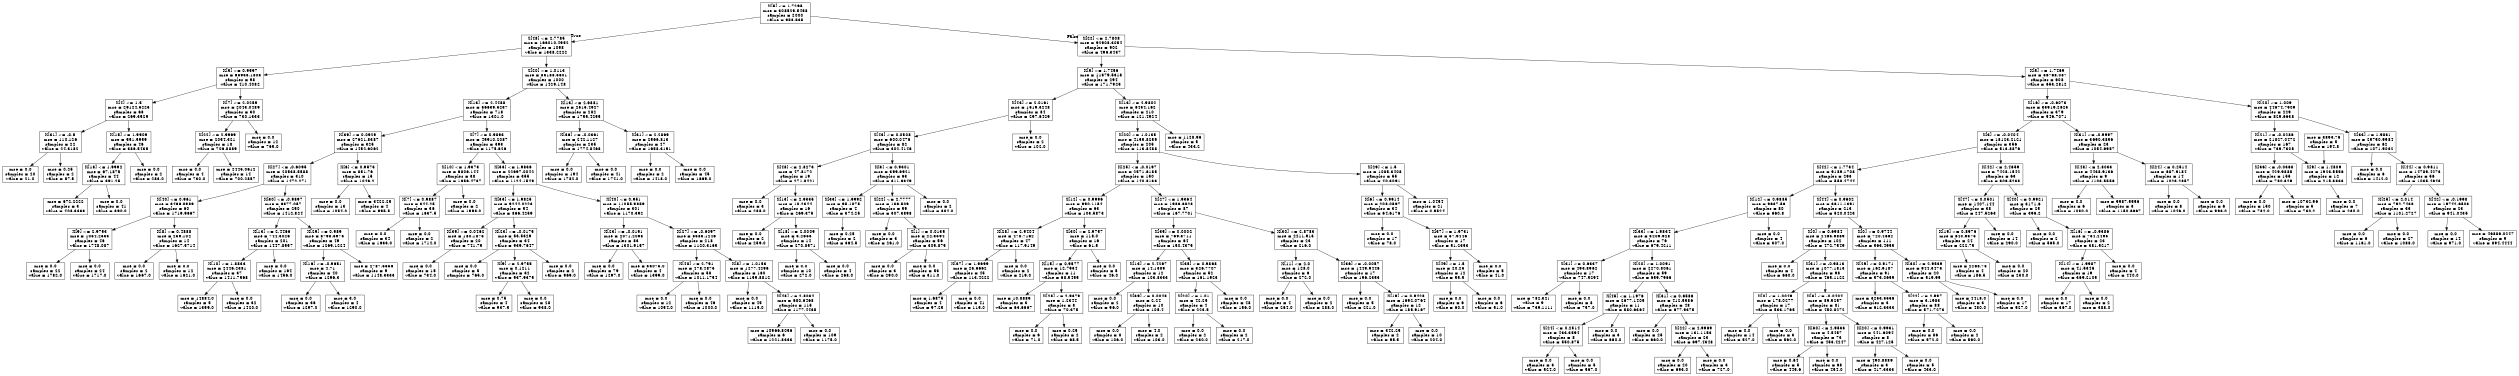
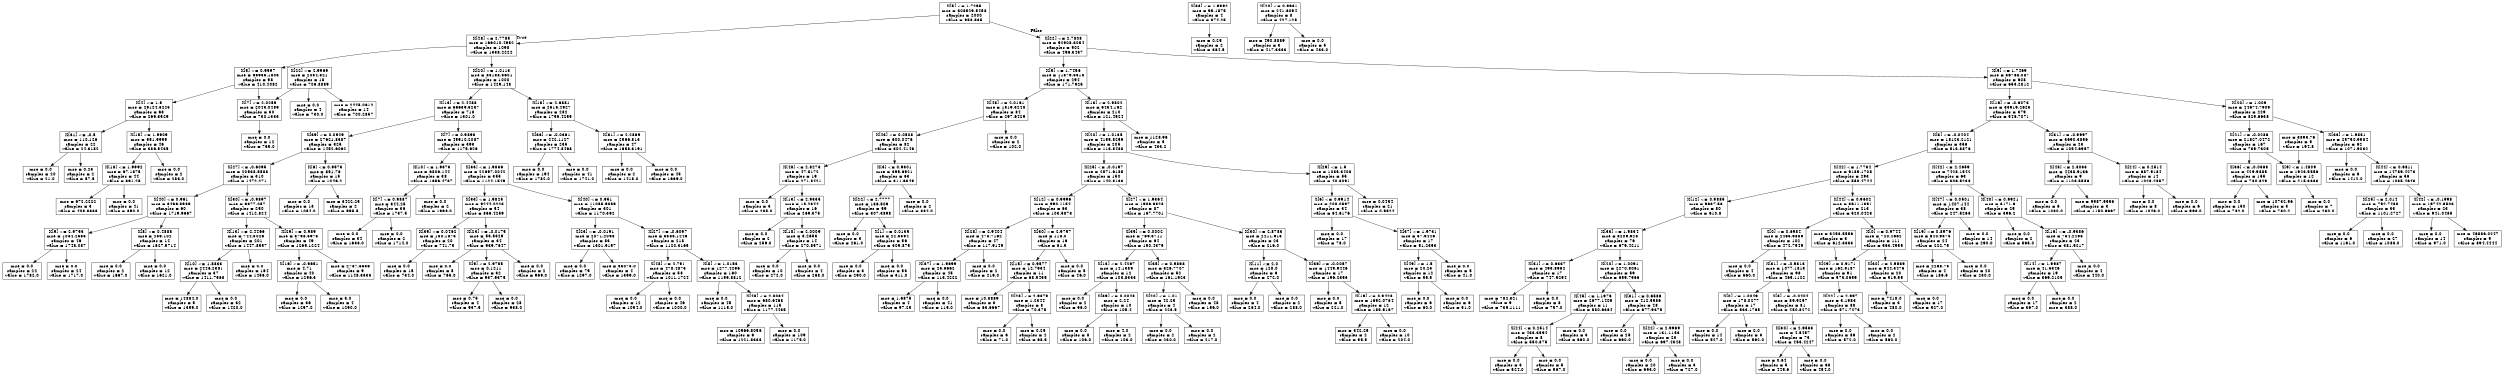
  digraph {
    node [shape=box]
    n1 [label="X[5] <= 1.7295\nmse = 308529.5458\nsamples = 2000\nvalue = 958.535"]
    n2 [label="X[48] <= 2.7785\nmse = 166010.4952\nsamples = 1098\nvalue = 1338.2222"]
    n3 [label="X[22] <= 2.7808\nmse = 92908.3054\nsamples = 902\nvalue = 496.3437"]
    n4 [label="X[5] <= 0.9597\nmse = 65933.1803\nsamples = 98\nvalue = 410.4082"]
    n5 [label="X[20] <= 1.0113\nmse = 83188.3601\nsamples = 1000\nvalue = 1429.148"]
    n6 [label="X[5] <= 1.7456\nmse = 11379.5318\nsamples = 294\nvalue = 171.7925"]
    n7 [label="X[5] <= 1.7469\nmse = 56768.087\nsamples = 608\nvalue = 653.2812"]
    n8 [label="X[4] <= 1.5\nmse = 29124.5225\nsamples = 68\nvalue = 269.3529"]
    n9 [label="X[7] <= 2.0259\nmse = 2043.0489\nsamples = 30\nvalue = 730.1333"]
    n10 [label="X[13] <= 2.4488\nmse = 56639.5237\nsamples = 718\nvalue = 1301.0"]
    n11 [label="X[13] <= 2.6881\nmse = 2515.4927\nsamples = 282\nvalue = 1755.4255"]
    n12 [label="X[31] <= -0.5\nmse = 110.126\nsamples = 22\nvalue = 24.3182"]
    n13 [label="X[15] <= 1.9909\nmse = 551.5959\nsamples = 46\nvalue = 386.5435"]
    n14 [label="X[22] <= 2.9969\nmse = 2054.321\nsamples = 18\nvalue = 706.8889"]
    n15 [label="mse = 0.0\nsamples = 12\nvalue = 765.0"]
    n16 [label="mse = 0.0\nsamples = 20\nvalue = 21.0"]
    n17 [label="mse = 0.25\nsamples = 2\nvalue = 57.5"]
    n18 [label="X[18] <= 1.9992\nmse = 67.1875\nsamples = 44\nvalue = 391.25"]
    n19 [label="mse = 0.0\nsamples = 2\nvalue = 283.0"]
    n20 [label="mse = 672.2222\nsamples = 3\nvalue = 408.3333"]
    n21 [label="mse = 0.0\nsamples = 41\nvalue = 390.0"]
    n22 [label="mse = 0.0\nsamples = 4\nvalue = 730.0"]
    n23 [label="mse = 2445.0612\nsamples = 14\nvalue = 700.2857"]
    n24 [label="X[39] <= 0.0929\nmse = 27621.8387\nsamples = 325\nvalue = 1452.6062"]
    n25 [label="X[7] <= 0.9893\nmse = 45910.2087\nsamples = 393\nvalue = 1175.626"]
    n26 [label="X[36] <= -0.0361\nmse = 242.1127\nsamples = 235\nvalue = 1774.8468"]
    n27 [label="X[31] <= 2.2869\nmse = 2566.813\nsamples = 47\nvalue = 1658.3191"]
    n28 [label="X[27] <= -0.6095\nmse = 20538.5588\nsamples = 310\nvalue = 1472.271"]
    n29 [label="X[6] <= 0.9573\nmse = 851.76\nsamples = 15\nvalue = 1046.2"]
    n30 [label="X[10] <= 1.9373\nmse = 6806.144\nsamples = 38\nvalue = 1656.4737"]
    n31 [label="X[33] <= 1.9836\nmse = 22697.0042\nsamples = 355\nvalue = 1124.1549"]
    n32 [label="X[40] <= 0.961\nmse = 3466.8989\nsamples = 60\nvalue = 1719.9667"]
    n33 [label="X[30] <= -0.9897\nmse = 6377.057\nsamples = 250\nvalue = 1412.824"]
    n34 [label="mse = 0.0\nsamples = 13\nvalue = 1054.0"]
-   n35 [label="mse = 3422.25\nsamples = 4\nvalue = 995.5"]
+   n35 [label="mse = 3422.25\nsamples = 2\nvalue = 995.5"]
    n36 [label="X[9] <= 2.9753\nmse = 1054.2533\nsamples = 46\nvalue = 1748.087"]
    n37 [label="X[8] <= 0.4888\nmse = 259.102\nsamples = 14\nvalue = 1627.5714"]
    n38 [label="X[13] <= 2.4466\nmse = 744.3026\nsamples = 201\nvalue = 1447.8557"]
    n39 [label="X[29] <= 0.989\nmse = 3798.5973\nsamples = 49\nvalue = 1269.1224"]
    n40 [label="mse = 0.0\nsamples = 22\nvalue = 1782.0"]
    n41 [label="mse = 0.0\nsamples = 24\nvalue = 1717.0"]
    n42 [label="mse = 0.0\nsamples = 2\nvalue = 1667.0"]
    n43 [label="mse = 0.0\nsamples = 12\nvalue = 1621.0"]
    n44 [label="X[10] <= 1.8833\nmse = 2446.2381\nsamples = 37\nvalue = 1411.7568"]
    n45 [label="mse = 0.0\nsamples = 164\nvalue = 1456.0"]
    n46 [label="X[16] <= -0.9651\nmse = 4.71\nsamples = 40\nvalue = 1296.3"]
    n47 [label="mse = 2787.5556\nsamples = 9\nvalue = 1148.3333"]
    n48 [label="mse = 14884.0\nsamples = 5\nvalue = 1359.0"]
    n49 [label="mse = 0.0\nsamples = 32\nvalue = 1420.0"]
    n50 [label="mse = 0.0\nsamples = 36\nvalue = 1297.0"]
    n51 [label="mse = 3.0\nsamples = 4\nvalue = 1290.0"]
-   n52 [label="X[7] <= 0.9887\nmse = 344.25\nsamples = 36\nvalue = 1637.5"]
+   n52 [label="X[7] <= 0.9887\nmse = 344.25\nsamples = 36\nvalue = 1737.5"]
    n53 [label="mse = 0.0\nsamples = 2\nvalue = 1998.0"]
    n54 [label="X[33] <= 1.9825\nmse = 9244.0223\nsamples = 54\nvalue = 866.4259"]
    n55 [label="X[40] <= 0.951\nmse = 11055.9859\nsamples = 301\nvalue = 1170.392"]
    n56 [label="mse = 0.0\nsamples = 34\nvalue = 1633.0"]
    n57 [label="mse = 0.0\nsamples = 2\nvalue = 1714.0"]
    n58 [label="X[39] <= 0.0462\nmse = 180.1875\nsamples = 20\nvalue = 741.75"]
    n59 [label="X[23] <= -0.0175\nmse = 53.5329\nsamples = 34\nvalue = 939.7647"]
    n60 [label="X[23] <= -0.0191\nmse = 2071.2098\nsamples = 83\nvalue = 1301.9157"]
    n61 [label="X[27] <= -0.6097\nmse = 5383.1246\nsamples = 218\nvalue = 1120.3165"]
    n62 [label="mse = 0.0\nsamples = 15\nvalue = 734.0"]
-   n63 [label="mse = 0.0\nsamples = 5\nsamples = 765.0"]
+   n63 [label="mse = 0.0\nsamples = 5\nvalue = 765.0"]
    n64 [label="X[9] <= 2.9755\nmse = 0.1211\nsamples = 32\nvalue = 937.9375"]
    n65 [label="mse = 0.0\nsamples = 2\nvalue = 969.0"]
    n66 [label="mse = 0.75\nsamples = 4\nvalue = 937.5"]
    n67 [label="mse = 0.0\nsamples = 28\nvalue = 938.0"]
    n68 [label="mse = 0.0\nsamples = 79\nvalue = 1297.0"]
    n69 [label="mse = 33075.0\nsamples = 4\nvalue = 1399.0"]
-   n70 [label="X[48] <= 2.791\nmse = 478.4875\nsamples = 58\nvalue = 1011.1754"]
+   n70 [label="X[48] <= 2.791\nmse = 478.4875\nsamples = 58\nvalue = 1011.1724"]
    n71 [label="X[8] <= 1.0153\nmse = 1277.4296\nsamples = 160\nvalue = 1159.8812"]
    n72 [label="mse = 0.0\nsamples = 12\nvalue = 1054.0"]
    n73 [label="mse = 0.0\nsamples = 46\nvalue = 1000.0"]
    n74 [label="mse = 0.0\nsamples = 45\nvalue = 1115.0"]
    n75 [label="X[48] <= 2.8034\nmse = 680.6468\nsamples = 115\nvalue = 1177.4435"]
    n76 [label="mse = 10966.8056\nsamples = 6\nvalue = 1221.8333"]
    n77 [label="mse = 0.0\nsamples = 109\nvalue = 1175.0"]
    n78 [label="mse = 0.0\nsamples = 194\nvalue = 1782.0"]
    n79 [label="mse = 0.0\nsamples = 41\nvalue = 1741.0"]
    n80 [label="mse = 0.0\nsamples = 2\nvalue = 1418.0"]
    n81 [label="mse = 0.0\nsamples = 45\nvalue = 1669.0"]
    n82 [label="X[43] <= 2.0161\nmse = 1519.3248\nsamples = 84\nvalue = 297.6429"]
    n83 [label="X[13] <= 2.9802\nmse = 6454.162\nsamples = 210\nvalue = 121.4524"]
    n84 [label="X[16] <= -0.6073\nmse = 33919.2625\nsamples = 379\nvalue = 546.7071"]
    n85 [label="X[20] <= 1.009\nmse = 44674.7909\nsamples = 229\nvalue = 829.6638"]
    n86 [label="X[43] <= 0.0508\nmse = 600.0476\nsamples = 82\nvalue = 302.4146"]
    n87 [label="mse = 0.0\nsamples = 2\nvalue = 102.0"]
    n88 [label="X[20] <= 1.0135\nmse = 4155.8259\nsamples = 205\nvalue = 113.8488"]
    n89 [label="mse = 1128.96\nsamples = 5\nvalue = 433.2"]
    n90 [label="X[48] <= 2.8273\nmse = 47.8172\nsamples = 19\nvalue = 271.8421"]
    n91 [label="X[3] <= 0.9301\nmse = 399.6921\nsamples = 63\nvalue = 311.6349"]
    n92 [label="mse = 0.0\nsamples = 3\nvalue = 285.0"]
    n93 [label="X[13] <= 2.9335\nmse = 18.2344\nsamples = 16\nvalue = 269.375"]
    n94 [label="X[33] <= 1.9992\nmse = 95.1875\nsamples = 4\nvalue = 374.25"]
    n95 [label="X[22] <= 2.7777\nmse = 136.509\nsamples = 59\nvalue = 307.3898"]
    n96 [label="mse = 0.0\nsamples = 2\nvalue = 384.0"]
    n97 [label="mse = 0.0\nsamples = 2\nvalue = 259.0"]
    n98 [label="X[18] <= 2.0009\nmse = 3.2653\nsamples = 14\nvalue = 270.8571"]
    n99 [label="mse = 0.0\nsamples = 10\nvalue = 272.0"]
    n100 [label="mse = 0.0\nsamples = 4\nvalue = 268.0"]
    n101 [label="mse = 0.25\nsamples = 2\nvalue = 364.5"]
    n102 [label="mse = 0.0\nsamples = 3\nvalue = 261.0"]
    n103 [label="X[1] <= 0.0135\nmse = 22.3594\nsamples = 56\nvalue = 309.875"]
    n104 [label="mse = 0.0\nsamples = 3\nvalue = 290.0"]
    n105 [label="mse = 0.0\nsamples = 53\nvalue = 311.0"]
    n106 [label="X[25] <= -0.0197\nmse = 2571.6185\nsamples = 150\nvalue = 140.8133"]
    n107 [label="X[29] <= 1.5\nmse = 1085.3408\nsamples = 55\nvalue = 40.3091"]
    n108 [label="X[12] <= 0.9996\nmse = 990.1154\nsamples = 63\nvalue = 103.5873"]
    n109 [label="X[27] <= 1.9364\nmse = 1986.6828\nsamples = 87\nvalue = 167.7701"]
    n110 [label="X[6] <= 0.9914\nmse = 208.0597\nsamples = 34\nvalue = 64.6176"]
-   n111 [label="mse = 1.0454\nsamples = 21\nvalue = 0.9524"]
+   n111 [label="mse = 0.0454\nsamples = 21\nvalue = 0.9524"]
    n112 [label="X[28] <= 2.9404\nmse = 478.7162\nsamples = 47\nvalue = 117.9149"]
    n113 [label="X[30] <= 2.9757\nmse = 118.0\nsamples = 16\nvalue = 61.5"]
    n114 [label="X[35] <= 0.0002\nmse = 769.3711\nsamples = 64\nvalue = 150.4375"]
    n115 [label="X[30] <= 2.8783\nmse = 2211.913\nsamples = 23\nvalue = 216.0"]
    n116 [label="X[37] <= 1.9699\nmse = 25.6662\nsamples = 45\nvalue = 113.4222"]
    n117 [label="mse = 0.0\nsamples = 2\nvalue = 219.0"]
    n118 [label="X[15] <= 0.9577\nmse = 12.7934\nsamples = 11\nvalue = 68.5455"]
    n119 [label="mse = 0.0\nsamples = 5\nvalue = 46.0"]
    n120 [label="mse = 1.6875\nsamples = 4\nvalue = 97.25"]
    n121 [label="mse = 0.0\nsamples = 41\nvalue = 115.0"]
    n122 [label="mse = 10.8889\nsamples = 3\nvalue = 63.6667"]
    n123 [label="X[28] <= 2.9379\nmse = 1.2344\nsamples = 8\nvalue = 70.375"]
    n124 [label="mse = 0.0\nsamples = 6\nvalue = 71.0"]
    n125 [label="mse = 0.25\nsamples = 2\nvalue = 68.5"]
    n126 [label="X[13] <= 2.4267\nmse = 14.1389\nsamples = 12\nvalue = 103.8333"]
    n127 [label="X[35] <= 0.9868\nmse = 326.7707\nsamples = 52\nvalue = 161.1923"]
    n128 [label="X[11] <= 2.0\nmse = 128.0\nsamples = 6\nvalue = 272.0"]
    n129 [label="X[36] <= -0.0057\nmse = 1449.9446\nsamples = 17\nvalue = 196.2353"]
    n130 [label="mse = 0.0\nsamples = 2\nvalue = 96.0"]
    n131 [label="X[39] <= 0.0048\nmse = 2.24\nsamples = 10\nvalue = 105.4"]
    n132 [label="X[20] <= 1.01\nmse = 42.25\nsamples = 4\nvalue = 223.5"]
    n133 [label="mse = 0.0\nsamples = 48\nvalue = 156.0"]
    n134 [label="mse = 0.0\nsamples = 8\nvalue = 106.0"]
    n135 [label="mse = 4.0\nsamples = 2\nvalue = 103.0"]
    n136 [label="mse = 0.0\nsamples = 2\nvalue = 230.0"]
    n137 [label="mse = 0.0\nsamples = 2\nvalue = 217.0"]
    n138 [label="mse = 0.0\nsamples = 4\nvalue = 264.0"]
    n139 [label="mse = 0.0\nsamples = 2\nvalue = 288.0"]
    n140 [label="mse = 0.0\nsamples = 5\nvalue = 221.0"]
    n141 [label="X[19] <= 0.9428\nmse = 1692.0764\nsamples = 12\nvalue = 185.9167"]
    n142 [label="mse = 342.25\nsamples = 2\nvalue = 95.5"]
    n143 [label="mse = 0.0\nsamples = 10\nvalue = 204.0"]
    n144 [label="mse = 0.0\nsamples = 17\nvalue = 78.0"]
    n145 [label="X[37] <= 1.9731\nmse = 57.9446\nsamples = 17\nvalue = 51.2353"]
    n146 [label="X[49] <= 1.5\nmse = 20.25\nsamples = 12\nvalue = 55.5"]
    n147 [label="mse = 0.0\nsamples = 5\nvalue = 41.0"]
    n148 [label="mse = 0.0\nsamples = 6\nvalue = 60.0"]
    n149 [label="mse = 0.0\nsamples = 6\nvalue = 51.0"]
    n150 [label="X[3] <= -0.0404\nmse = 18123.2121\nsamples = 356\nvalue = 513.8876"]
    n151 [label="X[31] <= -0.9997\nmse = 3690.3856\nsamples = 23\nvalue = 1054.6957"]
    n152 [label="X[21] <= -0.0286\nmse = 21827.0472\nsamples = 167\nvalue = 739.7305"]
    n153 [label="X[33] <= 1.9831\nmse = 25750.9584\nsamples = 62\nvalue = 1071.9032"]
    n154 [label="X[42] <= 1.7734\nmse = 9189.1708\nsamples = 293\nvalue = 558.4744"]
    n155 [label="X[42] <= 2.4659\nmse = 7428.1542\nsamples = 63\nvalue = 306.5238"]
    n156 [label="X[48] <= 2.8033\nmse = 4438.9136\nsamples = 9\nvalue = 1103.5556"]
    n157 [label="X[24] <= 0.2514\nmse = 687.9184\nsamples = 14\nvalue = 1023.2857"]
-   n158 [label="X[12] <= 0.9885\nmse = 9637.56\nsamples = 80\nvalue = 660.8"]
+   n158 [label="X[12] <= 0.9885\nmse = 9637.56\nsamples = 80\nvalue = 610.8"]
    n159 [label="X[44] <= 0.9602\nmse = 3611.1391\nsamples = 213\nvalue = 520.0423"]
    n160 [label="X[47] <= 0.0501\nmse = 1407.144\nsamples = 38\nvalue = 247.5263"]
    n161 [label="X[40] <= 0.9921\nmse = 3171.6\nsamples = 25\nvalue = 396.2"]
    n162 [label="X[33] <= 1.9834\nmse = 3209.928\nsamples = 76\nvalue = 679.4211"]
-   n163 [label="mse = 0.0\nsamples = 4\nvalue = 307.0"]
    n164 [label="X[0] <= 0.6984\nmse = 2465.9889\nsamples = 102\nvalue = 472.7549"]
    n165 [label="X[0] <= 0.9744\nmse = 720.4662\nsamples = 111\nvalue = 563.4955"]
    n166 [label="X[31] <= 0.6337\nmse = 493.8962\nsamples = 17\nvalue = 747.5294"]
    n167 [label="X[20] <= 1.0091\nmse = 2270.8061\nsamples = 59\nvalue = 659.7966"]
    n168 [label="mse = 782.321\nvalue = 9\nvalue = 739.1111"]
    n169 [label="mse = 0.0\nsamples = 8\nvalue = 757.0"]
    n170 [label="X[45] <= 1.1976\nmse = 2677.1405\nsamples = 11\nvalue = 580.6364"]
    n171 [label="X[31] <= 0.6586\nmse = 412.5586\nsamples = 48\nvalue = 677.9375"]
    n172 [label="X[24] <= 0.2514\nmse = 433.3594\nsamples = 8\nvalue = 550.875"]
    n173 [label="mse = 0.0\nsamples = 3\nvalue = 660.0"]
    n174 [label="mse = 0.0\nsamples = 25\nvalue = 660.0"]
    n175 [label="X[22] <= 2.9969\nmse = 131.1153\nsamples = 23\nvalue = 697.4348"]
    n176 [label="mse = 0.0\nsamples = 3\nvalue = 524.0"]
    n177 [label="mse = 0.0\nsamples = 5\nvalue = 567.0"]
    n178 [label="mse = 0.0\nsamples = 20\nvalue = 693.0"]
    n179 [label="mse = 0.0\nsamples = 3\nvalue = 727.0"]
    n180 [label="mse = 0.0\nsamples = 4\nvalue = 660.0"]
    n181 [label="X[31] <= -0.9813\nmse = 1077.1813\nsamples = 98\nvalue = 465.1122"]
    n182 [label="X[29] <= 0.9171\nmse = 162.9187\nsamples = 91\nvalue = 573.0659"]
    n183 [label="X[30] <= 2.9539\nmse = 944.3475\nsamples = 20\nvalue = 519.95"]
    n184 [label="X[0] <= 1.0049\nmse = 178.0277\nsamples = 17\nvalue = 533.1765"]
    n185 [label="X[3] <= -0.0404\nmse = 89.5257\nsamples = 81\nvalue = 450.8272"]
    n186 [label="mse = 0.0\nsamples = 14\nvalue = 527.0"]
    n187 [label="mse = 0.0\nsamples = 3\nvalue = 562.0"]
    n188 [label="X[30] <= 2.9533\nmse = 4.5457\nsamples = 73\nvalue = 453.4247"]
    n189 [label="X[20] <= 0.9931\nmse = 241.6094\nsamples = 8\nvalue = 427.125"]
    n190 [label="mse = 0.64\nsamples = 5\nvalue = 445.6"]
    n191 [label="mse = 0.0\nsamples = 68\nvalue = 454.0"]
    n192 [label="mse = 490.8889\nsamples = 3\nvalue = 417.3333"]
    n193 [label="mse = 0.0\nsamples = 5\nvalue = 433.0"]
    n194 [label="mse = 3253.5556\nsamples = 3\nvalue = 612.3333"]
    n195 [label="X[22] <= 2.997\nmse = 3.1983\nsamples = 88\nvalue = 571.7273"]
-   n196 [label="mse = 4418.0\nsamples = 3\nvalue = 480.0"]
+   n196 [label="mse = 7418.0\nsamples = 3\nvalue = 480.0"]
    n197 [label="mse = 0.0\nsamples = 17\nvalue = 527.0"]
    n198 [label="mse = 0.0\nsamples = 86\nvalue = 572.0"]
    n199 [label="mse = 0.0\nsamples = 2\nvalue = 560.0"]
    n200 [label="X[19] <= 0.8976\nmse = 640.9375\nsamples = 24\nvalue = 222.75"]
    n201 [label="mse = 0.0\nsamples = 14\nvalue = 290.0"]
    n202 [label="mse = 0.0\nsamples = 2\nvalue = 565.0"]
    n203 [label="X[16] <= -0.9386\nmse = 754.2495\nsamples = 23\nvalue = 381.5217"]
    n204 [label="mse = 2268.75\nsamples = 4\nvalue = 186.5"]
    n205 [label="mse = 0.0\nsamples = 20\nvalue = 230.0"]
    n206 [label="X[14] <= 1.9987\nmse = 41.5346\nsamples = 19\nvalue = 369.2105"]
    n207 [label="mse = 0.0\nsamples = 4\nvalue = 440.0"]
    n208 [label="mse = 0.0\nsamples = 17\nvalue = 367.0"]
    n209 [label="mse = 0.0\nsamples = 2\nmse = 388.0"]
    n210 [label="mse = 0.0\nsamples = 6\nvalue = 1080.0"]
    n211 [label="mse = 9987.5556\nsamples = 3\nvalue = 1150.6667"]
    n212 [label="mse = 0.0\nsamples = 8\nvalue = 1046.0"]
    n213 [label="mse = 0.0\nsamples = 6\nvalue = 993.0"]
    n214 [label="X[36] <= -0.0368\nmse = 429.9885\nsamples = 155\nvalue = 780.329"]
    n215 [label="X[9] <= 1.4809\nmse = 1923.5556\nsamples = 12\nvalue = 215.3333"]
    n216 [label="mse = 0.0\nsamples = 6\nvalue = 1412.0"]
    n217 [label="X[44] <= 0.9811\nmse = 14789.4273\nsamples = 56\nvalue = 1035.4643"]
    n218 [label="mse = 0.0\nsamples = 150\nvalue = 782.0"]
    n219 [label="mse = 10732.96\nsamples = 5\nvalue = 730.2"]
    n220 [label="mse = 0.0\nsamples = 7\nvalue = 230.0"]
    n221 [label="mse = 3893.76\nsamples = 5\nvalue = 194.8"]
    n222 [label="X[25] <= 2.014\nmse = 792.7438\nsamples = 33\nvalue = 1101.2727"]
    n223 [label="X[42] <= -0.1998\nmse = 19742.6503\nsamples = 23\nvalue = 941.0435"]
    n224 [label="mse = 0.0\nsamples = 6\nvalue = 1161.0"]
    n225 [label="mse = 0.0\nsamples = 27\nvalue = 1088.0"]
    n226 [label="mse = 0.0\nsamples = 14\nvalue = 971.0"]
    n227 [label="mse = 46886.0247\nsamples = 9\nvalue = 894.4444"]
    n1 -> n2 [headlabel=True labelangle=45 labeldistance=2.5]
    n1 -> n3 [headlabel=False labelangle=-45 labeldistance=2.5]
    n2 -> n4
    n2 -> n5
    n3 -> n6
    n3 -> n7
    n4 -> n8
    n4 -> n9
    n5 -> n10
    n5 -> n11
    n6 -> n82
    n6 -> n83
    n7 -> n84
    n7 -> n85
    n8 -> n12
    n8 -> n13
-   n9 -> n14
+   n14 -> n9
    n9 -> n15
    n10 -> n24
    n10 -> n25
    n11 -> n26
    n11 -> n27
    n12 -> n16
    n12 -> n17
    n13 -> n18
    n13 -> n19
    n14 -> n22
    n14 -> n23
    n18 -> n20
    n18 -> n21
    n24 -> n28
    n24 -> n29
    n25 -> n30
    n25 -> n31
    n26 -> n78
    n26 -> n79
    n27 -> n80
    n27 -> n81
    n28 -> n32
    n28 -> n33
    n29 -> n34
    n29 -> n35
    n30 -> n52
    n30 -> n53
    n31 -> n54
    n31 -> n55
    n32 -> n36
    n32 -> n37
    n33 -> n38
    n33 -> n39
    n36 -> n40
    n36 -> n41
    n37 -> n42
    n37 -> n43
    n38 -> n44
    n38 -> n45
    n39 -> n46
    n39 -> n47
    n44 -> n48
    n44 -> n49
    n46 -> n50
    n46 -> n51
    n52 -> n56
    n52 -> n57
    n54 -> n58
    n54 -> n59
    n55 -> n60
    n55 -> n61
    n58 -> n62
    n59 -> n63
    n59 -> n64
    n59 -> n65
    n60 -> n68
    n60 -> n69
    n61 -> n70
    n61 -> n71
    n64 -> n66
    n64 -> n67
    n70 -> n72
    n70 -> n73
    n71 -> n74
    n71 -> n75
    n75 -> n76
    n75 -> n77
    n82 -> n86
    n82 -> n87
    n83 -> n88
    n83 -> n89
    n84 -> n150
    n84 -> n151
    n85 -> n152
    n85 -> n153
    n86 -> n90
    n86 -> n91
    n88 -> n106
    n88 -> n107
    n90 -> n92
    n90 -> n93
-   n91 -> n94
    n91 -> n95
    n91 -> n96
    n93 -> n97
    n93 -> n98
    n94 -> n101
    n95 -> n102
    n95 -> n103
    n98 -> n99
    n98 -> n100
    n103 -> n104
    n103 -> n105
    n106 -> n108
    n106 -> n109
    n107 -> n110
    n107 -> n111
    n108 -> n112
    n108 -> n113
    n109 -> n114
    n109 -> n115
    n110 -> n144
    n110 -> n145
    n112 -> n116
    n112 -> n117
    n113 -> n118
    n113 -> n119
    n114 -> n126
    n114 -> n127
    n115 -> n128
    n115 -> n129
    n116 -> n120
    n116 -> n121
    n118 -> n122
    n118 -> n123
    n123 -> n124
    n123 -> n125
    n126 -> n130
    n126 -> n131
    n127 -> n132
    n127 -> n133
    n128 -> n138
    n128 -> n139
    n129 -> n140
    n129 -> n141
    n131 -> n134
    n131 -> n135
    n132 -> n136
    n132 -> n137
    n141 -> n142
    n141 -> n143
    n145 -> n146
    n145 -> n147
    n146 -> n148
    n146 -> n149
    n150 -> n154
    n150 -> n155
    n151 -> n156
    n151 -> n157
    n152 -> n214
    n152 -> n215
    n153 -> n216
    n153 -> n217
    n154 -> n158
    n154 -> n159
    n155 -> n160
    n155 -> n161
    n156 -> n210
    n156 -> n211
    n157 -> n212
    n157 -> n213
    n158 -> n162
-   n158 -> n163
    n159 -> n164
    n159 -> n165
    n160 -> n200
    n160 -> n201
    n161 -> n202
    n161 -> n203
    n162 -> n166
    n162 -> n167
    n164 -> n180
    n164 -> n181
    n165 -> n182
    n165 -> n183
    n166 -> n168
    n166 -> n169
    n167 -> n170
    n167 -> n171
    n170 -> n172
    n170 -> n173
    n171 -> n174
    n171 -> n175
    n172 -> n176
    n172 -> n177
    n175 -> n178
    n175 -> n179
    n181 -> n184
    n181 -> n185
-   n182 -> n194
+   n194 -> n182
    n182 -> n195
    n183 -> n196
    n183 -> n197
    n184 -> n186
    n184 -> n187
    n185 -> n188
-   n185 -> n189
    n188 -> n190
    n188 -> n191
    n189 -> n192
    n189 -> n193
    n195 -> n198
    n195 -> n199
    n200 -> n204
    n200 -> n205
    n203 -> n206
    n203 -> n207
    n206 -> n208
    n206 -> n209
    n214 -> n218
    n214 -> n219
    n215 -> n220
    n217 -> n222
    n217 -> n223
    n221 -> n215
    n222 -> n224
    n222 -> n225
    n223 -> n226
    n223 -> n227
  }
